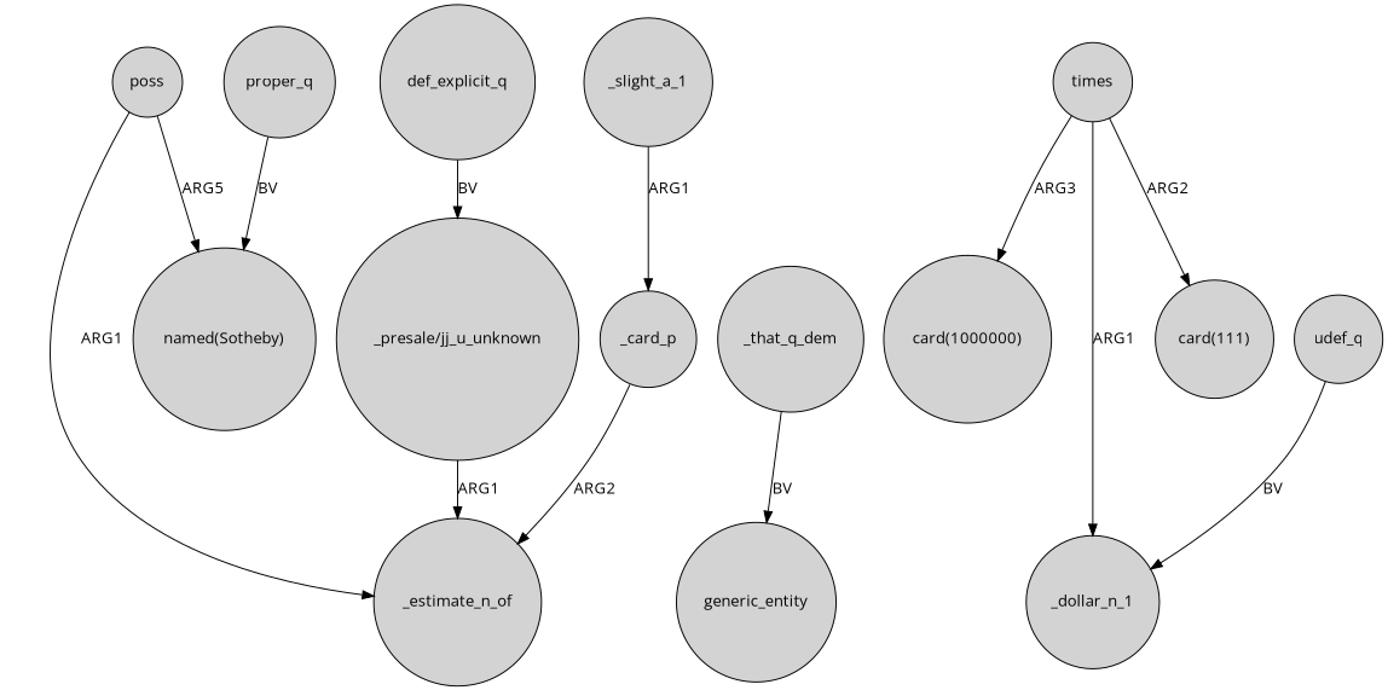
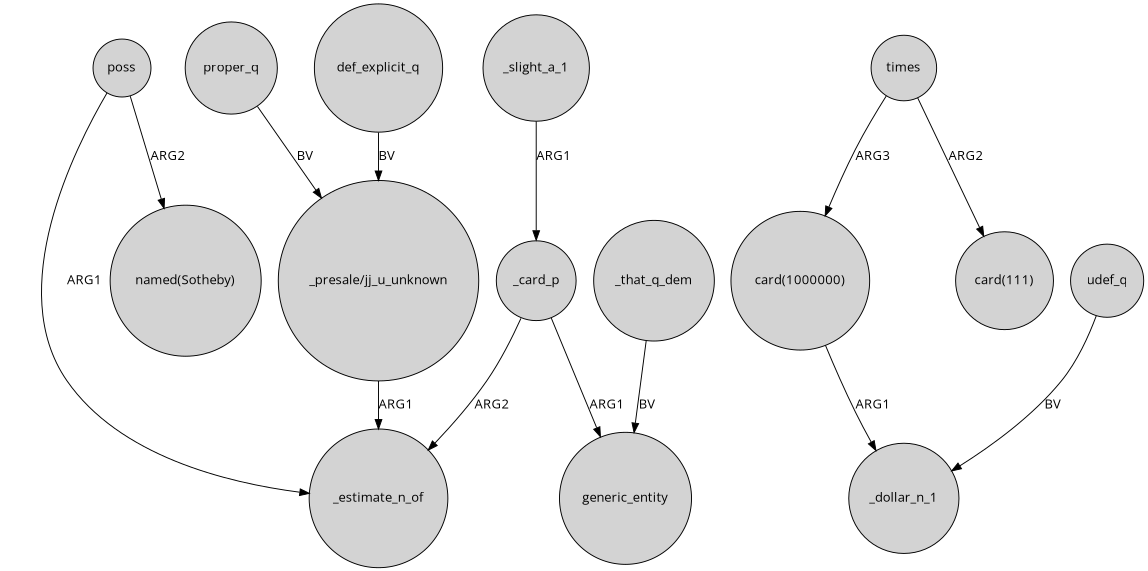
  digraph {
    fontname="Open Sans"
    node [fontname="Open Sans" shape=circle style=filled]
    edge [fontname="Open Sans"]
    n1 [label=_card_p]
    _estimate_n_of
    generic_entity
    poss
    "named(Sotheby)"
    "_presale/jj_u_unknown"
    def_explicit_q
    "card(1000000)"
    _dollar_n_1
    times
    "card(111)"
    proper_q
    _that_q_dem
    _slight_a_1
    udef_q
    n1 -> _estimate_n_of [label=ARG2]
+   n1 -> generic_entity [label=ARG1]
    poss -> _estimate_n_of [label=ARG1]
-   poss -> "named(Sotheby)" [label=ARG5]
+   poss -> "named(Sotheby)" [label=ARG2]
    "_presale/jj_u_unknown" -> _estimate_n_of [label=ARG1]
    def_explicit_q -> "_presale/jj_u_unknown" [label=BV]
-   times -> _dollar_n_1 [label=ARG1]
+   "card(1000000)" -> _dollar_n_1 [label=ARG1]
    times -> "card(1000000)" [label=ARG3]
    times -> "card(111)" [label=ARG2]
-   proper_q -> "named(Sotheby)" [label=BV]
+   proper_q -> "_presale/jj_u_unknown" [label=BV]
    _that_q_dem -> generic_entity [label=BV]
    _slight_a_1 -> n1 [label=ARG1]
    udef_q -> _dollar_n_1 [label=BV]
  }
